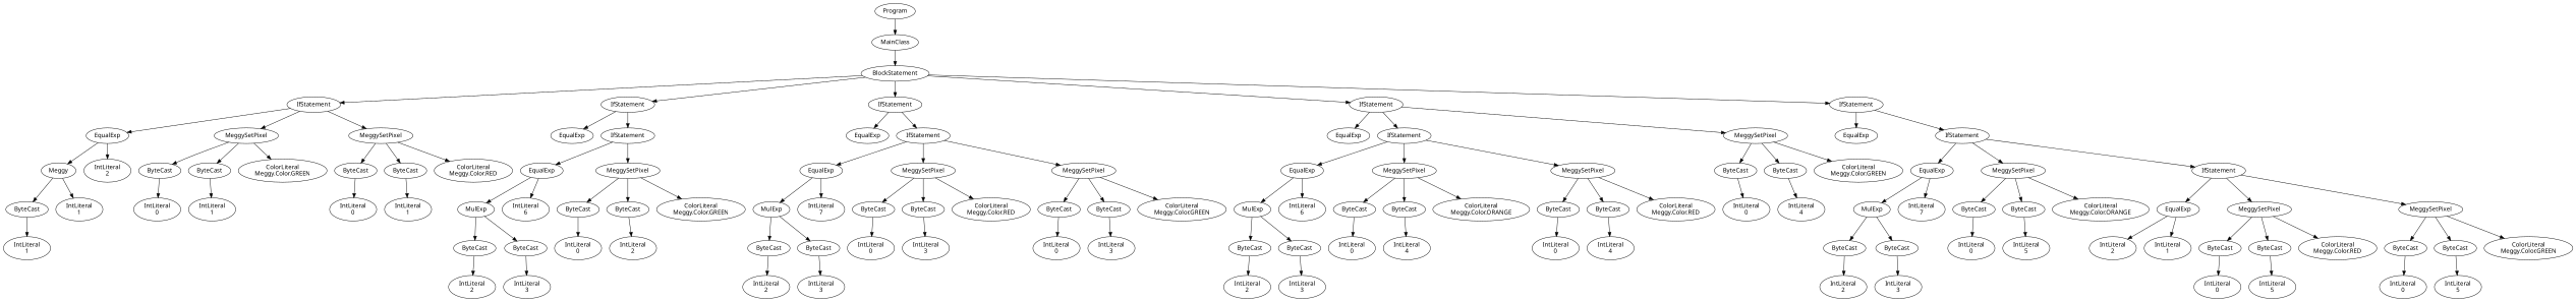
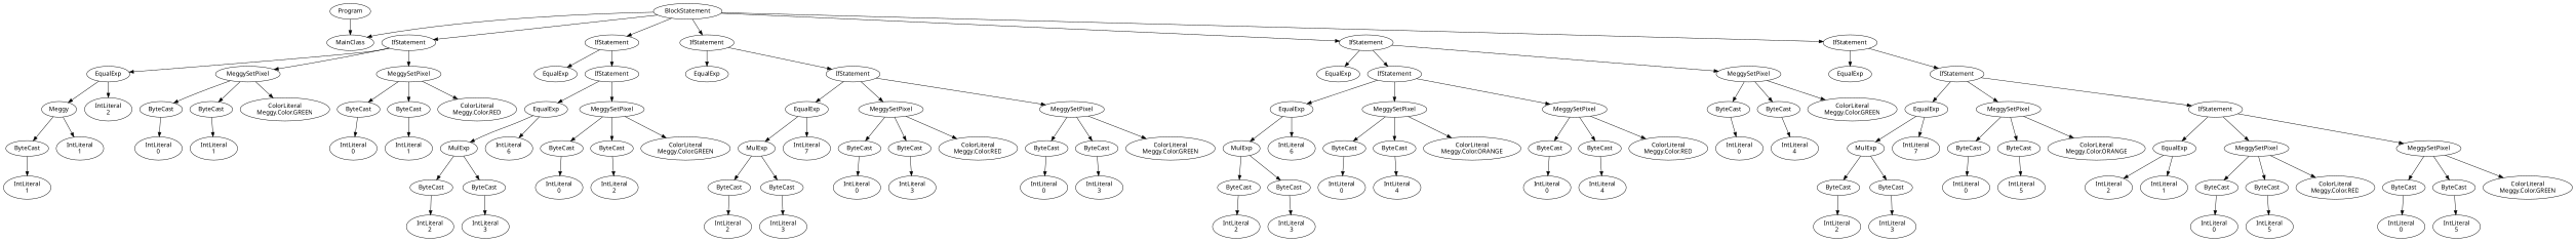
  digraph {
    fontname="Noto Sans"
    node [fontname="Noto Sans"]
    edge [fontname="Noto Sans"]
    n1 [label=Program]
    n2 [label=MainClass]
    n3 [label=BlockStatement]
    n4 [label=IfStatement]
    n5 [label=IfStatement]
    n6 [label=IfStatement]
    n7 [label=IfStatement]
    n8 [label=IfStatement]
    n9 [label=EqualExp]
    n10 [label=MeggySetPixel]
    n11 [label=MeggySetPixel]
    n12 [label=EqualExp]
    n13 [label=IfStatement]
    n14 [label=EqualExp]
    n15 [label=IfStatement]
    n16 [label=EqualExp]
    n17 [label=IfStatement]
    n18 [label=MeggySetPixel]
    n19 [label=EqualExp]
    n20 [label=IfStatement]
    n21 [label=Meggy]
    n22 [label="IntLiteral\n2"]
    n23 [label=ByteCast]
    n24 [label=ByteCast]
    n25 [label="ColorLiteral\nMeggy.Color.GREEN"]
    n26 [label=ByteCast]
    n27 [label=ByteCast]
    n28 [label="ColorLiteral\nMeggy.Color.RED"]
    n29 [label=ByteCast]
    n30 [label="IntLiteral\n1"]
    n31 [label="IntLiteral\n1"]
    n32 [label="IntLiteral\n0"]
    n33 [label="IntLiteral\n1"]
    n34 [label="IntLiteral\n0"]
    n35 [label="IntLiteral\n1"]
    n36 [label=EqualExp]
    n37 [label=MeggySetPixel]
    n38 [label=MulExp]
    n39 [label="IntLiteral\n6"]
    n40 [label=ByteCast]
    n41 [label=ByteCast]
    n42 [label="ColorLiteral\nMeggy.Color.GREEN"]
    n43 [label=ByteCast]
    n44 [label=ByteCast]
    n45 [label="IntLiteral\n2"]
    n46 [label="IntLiteral\n3"]
    n47 [label="IntLiteral\n0"]
    n48 [label="IntLiteral\n2"]
    n49 [label=EqualExp]
    n50 [label=MeggySetPixel]
    n51 [label=MeggySetPixel]
    n52 [label=MulExp]
    n53 [label="IntLiteral\n7"]
    n54 [label=ByteCast]
    n55 [label=ByteCast]
    n56 [label="ColorLiteral\nMeggy.Color.RED"]
    n57 [label=ByteCast]
    n58 [label=ByteCast]
    n59 [label="ColorLiteral\nMeggy.Color.GREEN"]
    n60 [label=ByteCast]
    n61 [label=ByteCast]
    n62 [label="IntLiteral\n2"]
    n63 [label="IntLiteral\n3"]
    n64 [label="IntLiteral\n0"]
    n65 [label="IntLiteral\n3"]
    n66 [label="IntLiteral\n0"]
    n67 [label="IntLiteral\n3"]
    n68 [label=EqualExp]
    n69 [label=MeggySetPixel]
    n70 [label=MeggySetPixel]
    n71 [label=ByteCast]
    n72 [label=ByteCast]
    n73 [label="ColorLiteral\nMeggy.Color.GREEN"]
    n74 [label=MulExp]
    n75 [label="IntLiteral\n6"]
    n76 [label=ByteCast]
    n77 [label=ByteCast]
    n78 [label="ColorLiteral\nMeggy.Color.ORANGE"]
    n79 [label=ByteCast]
    n80 [label=ByteCast]
    n81 [label="ColorLiteral\nMeggy.Color.RED"]
    n82 [label=ByteCast]
    n83 [label=ByteCast]
    n84 [label="IntLiteral\n2"]
    n85 [label="IntLiteral\n3"]
    n86 [label="IntLiteral\n0"]
    n87 [label="IntLiteral\n4"]
    n88 [label="IntLiteral\n0"]
    n89 [label="IntLiteral\n4"]
    n90 [label="IntLiteral\n0"]
    n91 [label="IntLiteral\n4"]
    n92 [label=EqualExp]
    n93 [label=MeggySetPixel]
    n94 [label=IfStatement]
    n95 [label=MulExp]
    n96 [label="IntLiteral\n7"]
    n97 [label=ByteCast]
    n98 [label=ByteCast]
    n99 [label="ColorLiteral\nMeggy.Color.ORANGE"]
    n100 [label=EqualExp]
    n101 [label=MeggySetPixel]
    n102 [label=MeggySetPixel]
    n103 [label=ByteCast]
    n104 [label=ByteCast]
    n105 [label="IntLiteral\n2"]
    n106 [label="IntLiteral\n3"]
    n107 [label="IntLiteral\n0"]
    n108 [label="IntLiteral\n5"]
    n109 [label="IntLiteral\n2"]
    n110 [label="IntLiteral\n1"]
    n111 [label=ByteCast]
    n112 [label=ByteCast]
    n113 [label="ColorLiteral\nMeggy.Color.RED"]
    n114 [label=ByteCast]
    n115 [label=ByteCast]
    n116 [label="ColorLiteral\nMeggy.Color.GREEN"]
    n117 [label="IntLiteral\n0"]
    n118 [label="IntLiteral\n5"]
    n119 [label="IntLiteral\n0"]
    n120 [label="IntLiteral\n5"]
    n1 -> n2
-   n2 -> n3
+   n3 -> n2
    n3 -> n4
    n3 -> n5
    n3 -> n6
    n3 -> n7
    n3 -> n8
    n4 -> n9
    n4 -> n10
    n4 -> n11
    n5 -> n12
    n5 -> n13
    n6 -> n14
    n6 -> n15
    n7 -> n16
    n7 -> n17
    n7 -> n18
    n8 -> n19
    n8 -> n20
    n9 -> n21
    n9 -> n22
    n10 -> n23
    n10 -> n24
    n10 -> n25
    n11 -> n26
    n11 -> n27
    n11 -> n28
    n13 -> n36
    n13 -> n37
    n15 -> n49
    n15 -> n50
    n15 -> n51
    n17 -> n68
    n17 -> n69
    n17 -> n70
    n18 -> n71
    n18 -> n72
    n18 -> n73
    n20 -> n92
    n20 -> n93
    n20 -> n94
    n21 -> n29
    n21 -> n30
    n23 -> n32
    n24 -> n33
    n26 -> n34
    n27 -> n35
    n29 -> n31
    n36 -> n38
    n36 -> n39
    n37 -> n40
    n37 -> n41
    n37 -> n42
    n38 -> n43
    n38 -> n44
    n40 -> n47
    n41 -> n48
    n43 -> n45
    n44 -> n46
    n49 -> n52
    n49 -> n53
    n50 -> n54
    n50 -> n55
    n50 -> n56
    n51 -> n57
    n51 -> n58
    n51 -> n59
    n52 -> n60
    n52 -> n61
    n54 -> n64
    n55 -> n65
    n57 -> n66
    n58 -> n67
    n60 -> n62
    n61 -> n63
    n68 -> n74
    n68 -> n75
    n69 -> n76
    n69 -> n77
    n69 -> n78
    n70 -> n79
    n70 -> n80
    n70 -> n81
    n71 -> n90
    n72 -> n91
    n74 -> n82
    n74 -> n83
    n76 -> n86
    n77 -> n87
    n79 -> n88
    n80 -> n89
    n82 -> n84
    n83 -> n85
    n92 -> n95
    n92 -> n96
    n93 -> n97
    n93 -> n98
    n93 -> n99
    n94 -> n100
    n94 -> n101
    n94 -> n102
    n95 -> n103
    n95 -> n104
    n97 -> n107
    n98 -> n108
    n100 -> n109
    n100 -> n110
    n101 -> n111
    n101 -> n112
    n101 -> n113
    n102 -> n114
    n102 -> n115
    n102 -> n116
    n103 -> n105
    n104 -> n106
    n111 -> n117
    n112 -> n118
    n114 -> n119
    n115 -> n120
  }
